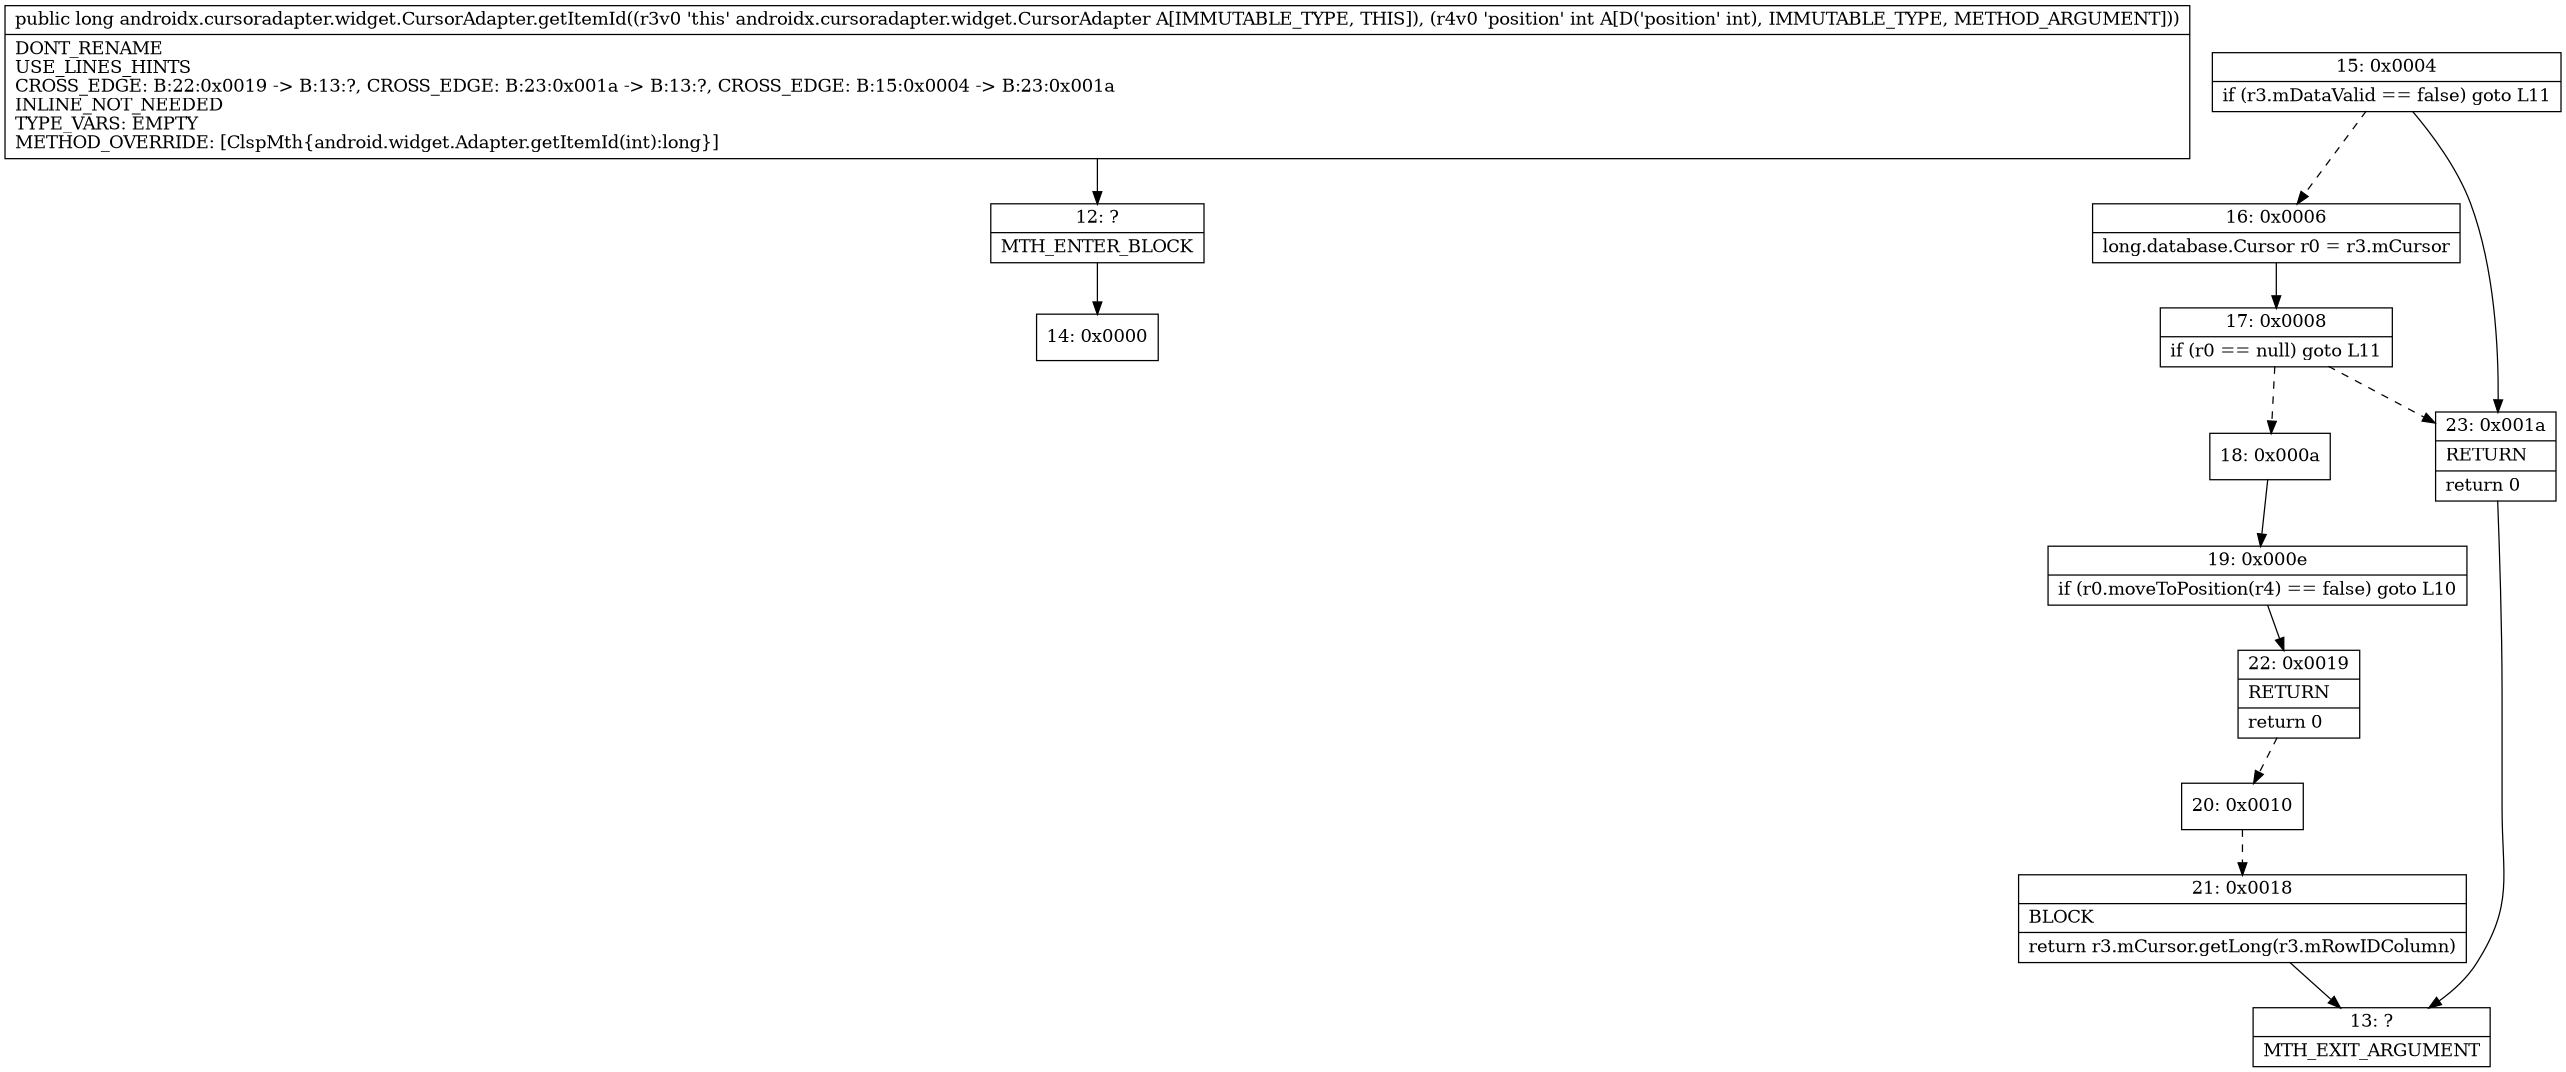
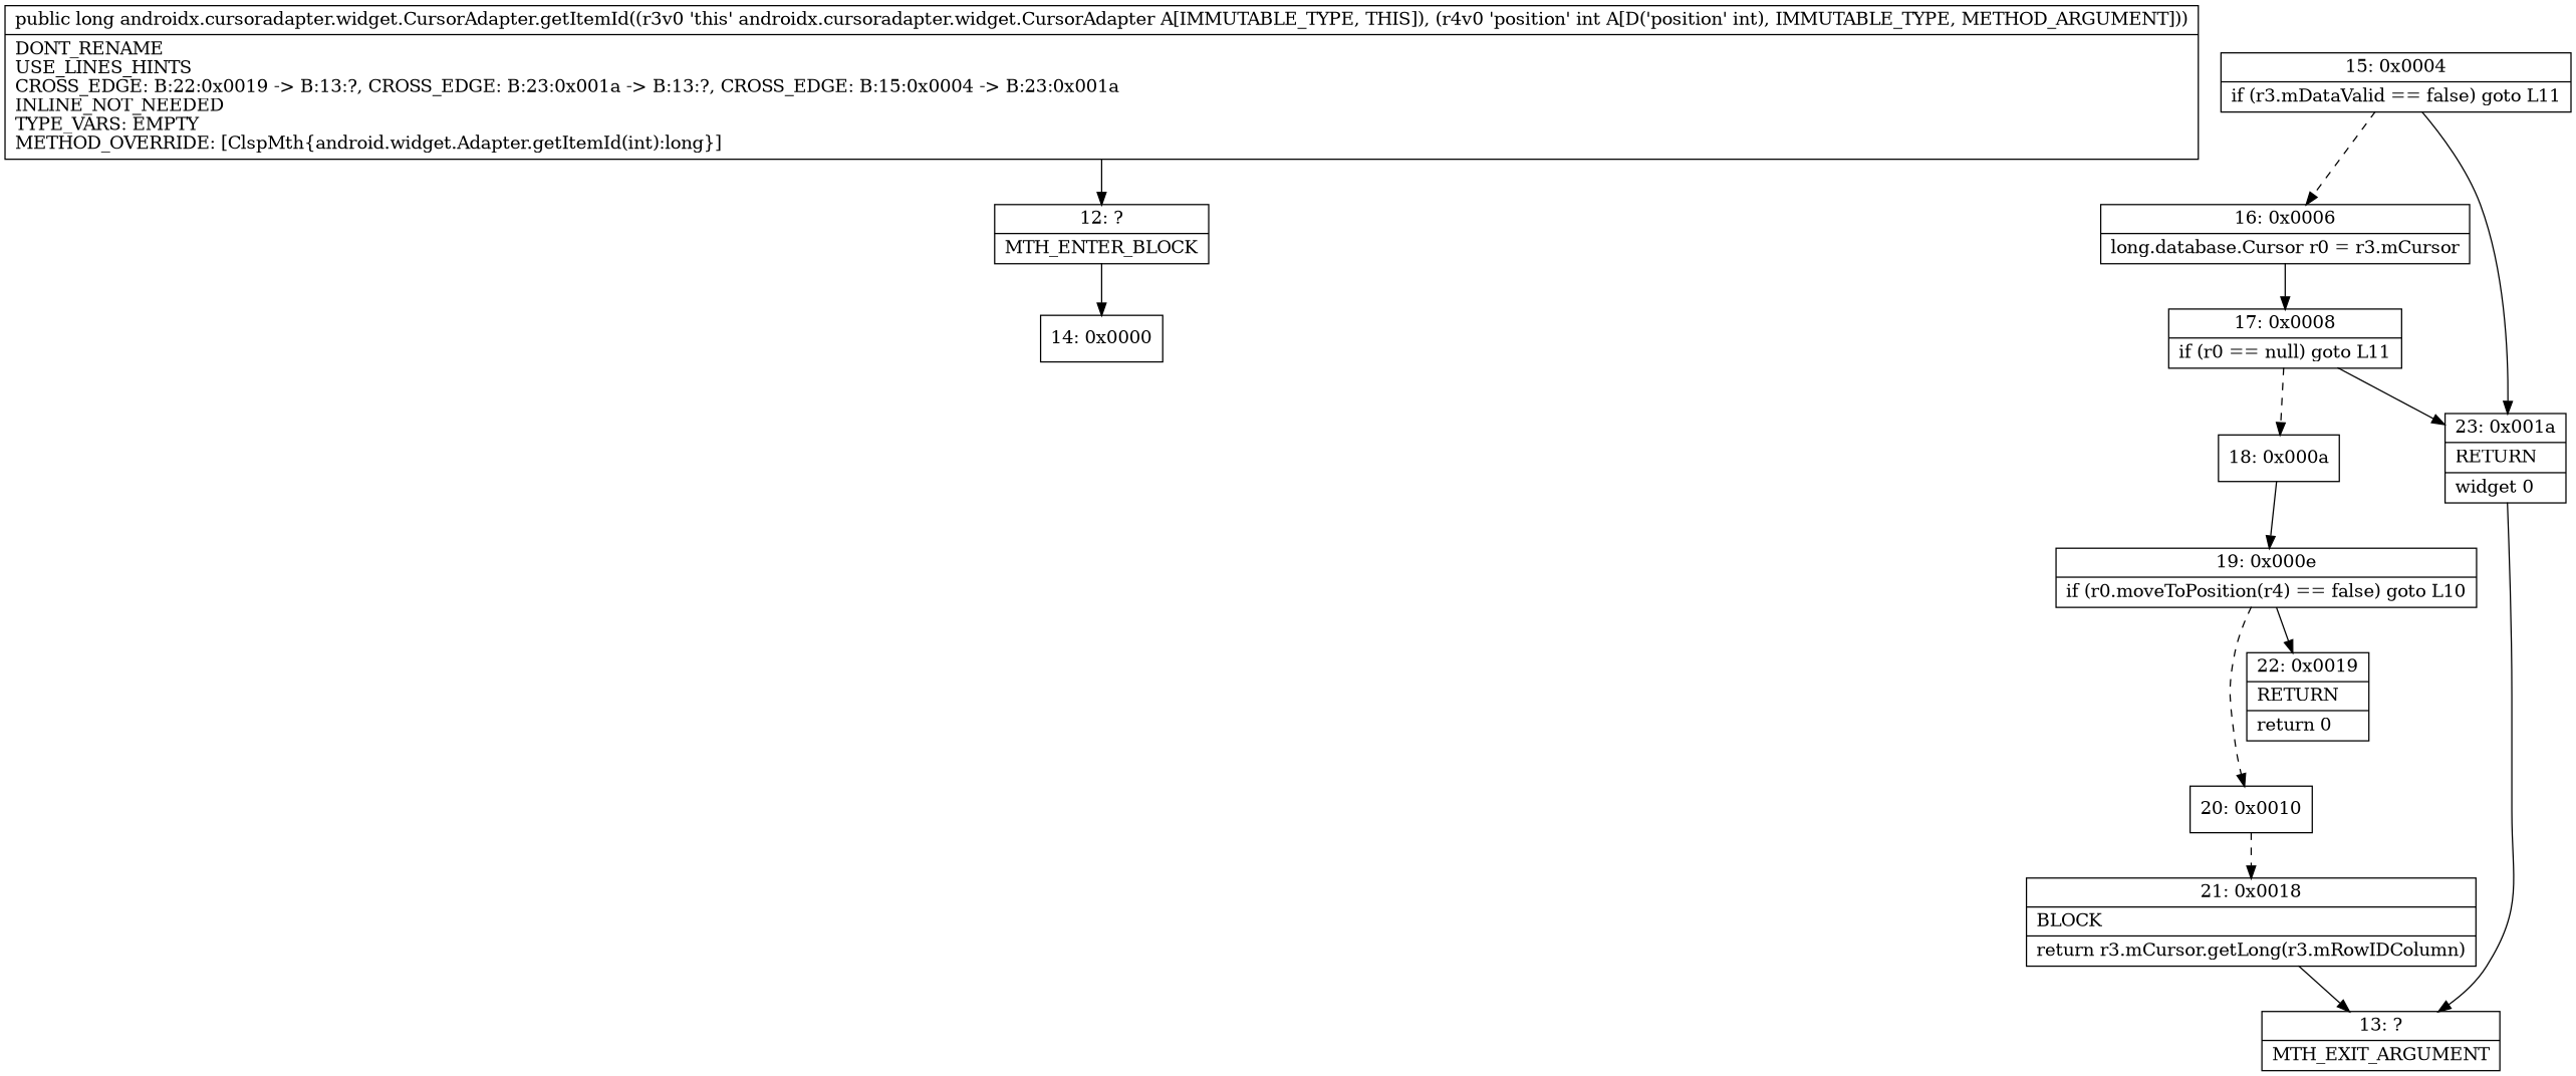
  digraph {
    fontname="DejaVu Serif"
    node [fontname="DejaVu Serif" shape=record]
    edge [fontname="DejaVu Serif"]
    n1 [label="{12\:\ ?|MTH_ENTER_BLOCK\l}"]
    n2 [label="{14\:\ 0x0000}"]
    n3 [label="{15\:\ 0x0004|if (r3.mDataValid == false) goto L11\l}"]
    n4 [label="{16\:\ 0x0006|long.database.Cursor r0 = r3.mCursor\l}"]
-   n5 [label="{23\:\ 0x001a|RETURN\l|return 0\l}"]
+   n5 [label="{23\:\ 0x001a|RETURN\l|widget 0\l}"]
    n6 [label="{17\:\ 0x0008|if (r0 == null) goto L11\l}"]
    n7 [label="{13\:\ ?|MTH_EXIT_ARGUMENT\l}"]
    n8 [label="{18\:\ 0x000a}"]
    n9 [label="{19\:\ 0x000e|if (r0.moveToPosition(r4) == false) goto L10\l}"]
    n10 [label="{20\:\ 0x0010}"]
    n11 [label="{22\:\ 0x0019|RETURN\l|return 0\l}"]
    n12 [label="{21\:\ 0x0018|BLOCK\l|return r3.mCursor.getLong(r3.mRowIDColumn)\l}"]
    n13 [label="{public long androidx.cursoradapter.widget.CursorAdapter.getItemId((r3v0 'this' androidx.cursoradapter.widget.CursorAdapter A[IMMUTABLE_TYPE, THIS]), (r4v0 'position' int A[D('position' int), IMMUTABLE_TYPE, METHOD_ARGUMENT]))  | DONT_RENAME\lUSE_LINES_HINTS\lCROSS_EDGE: B:22:0x0019 \-\> B:13:?, CROSS_EDGE: B:23:0x001a \-\> B:13:?, CROSS_EDGE: B:15:0x0004 \-\> B:23:0x001a\lINLINE_NOT_NEEDED\lTYPE_VARS: EMPTY\lMETHOD_OVERRIDE: [ClspMth\{android.widget.Adapter.getItemId(int):long\}]\l}"]
    n1 -> n2
    n3 -> n4 [style=dashed]
    n3 -> n5
    n4 -> n6
    n5 -> n7
-   n6 -> n5 [style=dashed]
+   n6 -> n5
    n6 -> n8 [style=dashed]
    n8 -> n9
-   n11 -> n10 [style=dashed]
+   n9 -> n10 [style=dashed]
    n9 -> n11
    n10 -> n12 [style=dashed]
    n12 -> n7
    n13 -> n1
  }
